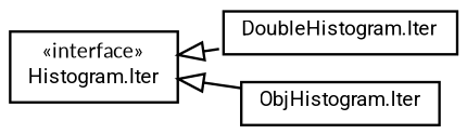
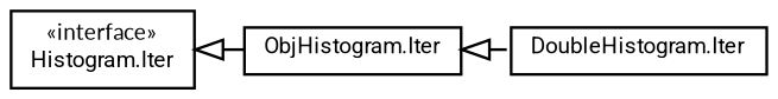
  digraph {
    fontname=Lato
    nodesep=0.15
    rankdir=LR
    ranksep=0.25
    node [fontcolor=black fontname=Lato fontsize=8 margin=0 shape=plaintext]
    edge [arrowtail=empty color=black dir=back fontname=Lato fontsize=7 labelfontname=Roboto labelfontsize=7 weight=9]
    n1 [height=0 label=<<table title="de.lmu.ifi.dbs.elki.utilities.datastructures.histogram.DoubleHistogram.Iter" border="0" cellborder="1" cellspacing="0" cellpadding="2" href="DoubleHistogram.Iter.html" target="_parent"> 		<tr><td><table border="0" cellspacing="0" cellpadding="1"> 		<tr><td align="center" balign="center"> <font face="Roboto">DoubleHistogram.Iter</font> </td></tr> 		</table></td></tr> 		</table>> width=0]
    n2 [height=0 label=<<table title="de.lmu.ifi.dbs.elki.utilities.datastructures.histogram.ObjHistogram.Iter" border="0" cellborder="1" cellspacing="0" cellpadding="2" href="ObjHistogram.Iter.html" target="_parent"> 		<tr><td><table border="0" cellspacing="0" cellpadding="1"> 		<tr><td align="center" balign="center"> <font face="Roboto">ObjHistogram.Iter</font> </td></tr> 		</table></td></tr> 		</table>> width=0]
    n3 [height=0 label=<<table title="de.lmu.ifi.dbs.elki.utilities.datastructures.histogram.Histogram.Iter" border="0" cellborder="1" cellspacing="0" cellpadding="2" href="Histogram.Iter.html" target="_parent"> 		<tr><td><table border="0" cellspacing="0" cellpadding="1"> 		<tr><td align="center" balign="center"> &#171;interface&#187; </td></tr> 		<tr><td align="center" balign="center"> <font face="Roboto">Histogram.Iter</font> </td></tr> 		</table></td></tr> 		</table>> width=0]
-   n3 -> n1 [style=dashed]
+   n2 -> n1 [style=dashed]
    n3 -> n2 [style=solid]
  }
